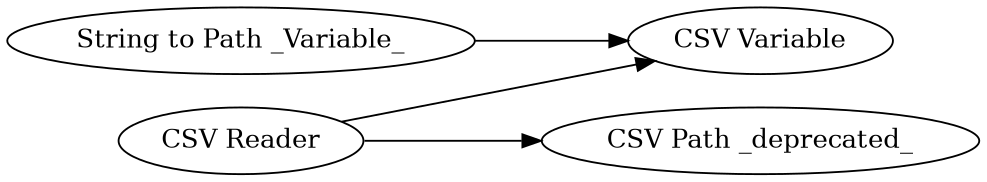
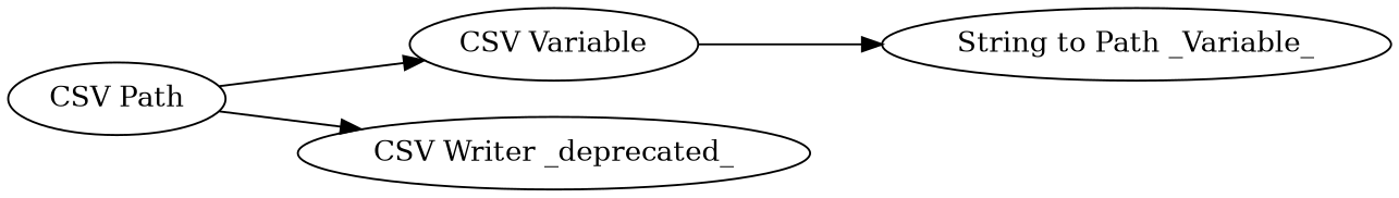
  digraph {
    rankdir=LR
-   n1 [label="CSV Reader"]
+   n1 [label="CSV Path"]
    n2 [label="CSV Variable"]
-   n3 [label="CSV Path _deprecated_"]
+   n3 [label="CSV Writer _deprecated_"]
    n4 [label="String to Path _Variable_"]
    n1 -> n2
    n1 -> n3
-   n4 -> n2
+   n2 -> n4
  }
